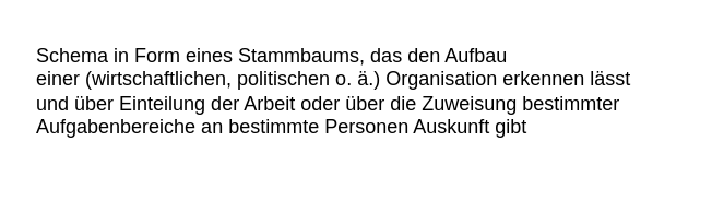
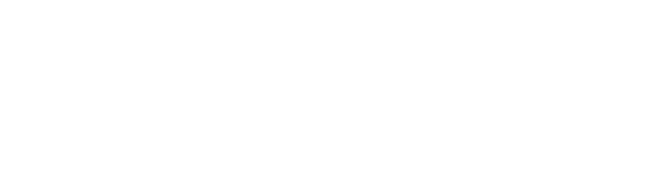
  <mxCell id="0" />
  <mxCell id="1" parent="0" />
- <mxCell id="2" value="&lt;meta charset=&quot;utf-8&quot;&gt;&lt;span&gt;&lt;span&gt;Schema in Form eines Stammbaums, das den Aufbau &#10;einer (wirtschaftlichen, politischen o. ä.) Organisation erkennen lässt &#10;und über Einteilung der Arbeit oder über die Zuweisung bestimmter &#10;Aufgabenbereiche an bestimmte Personen Auskunft gibt&lt;/span&gt;&lt;/span&gt;" style="text;whiteSpace=wrap;html=1;" parent="1" vertex="1"><mxGeometry x="20" y="20" width="400" height="80" as="geometry" /></mxCell>
